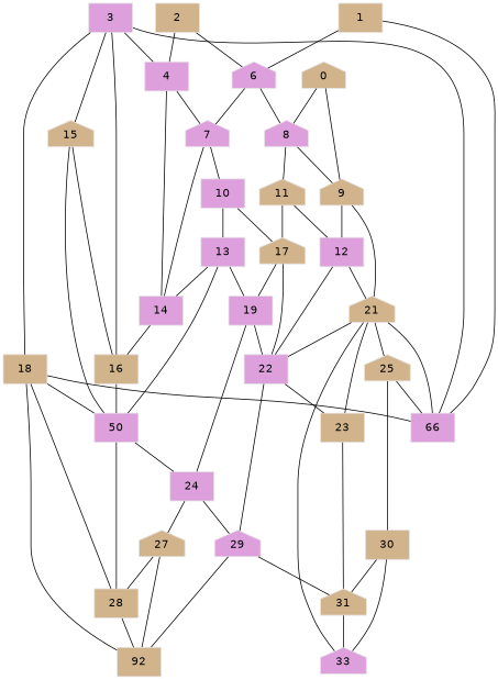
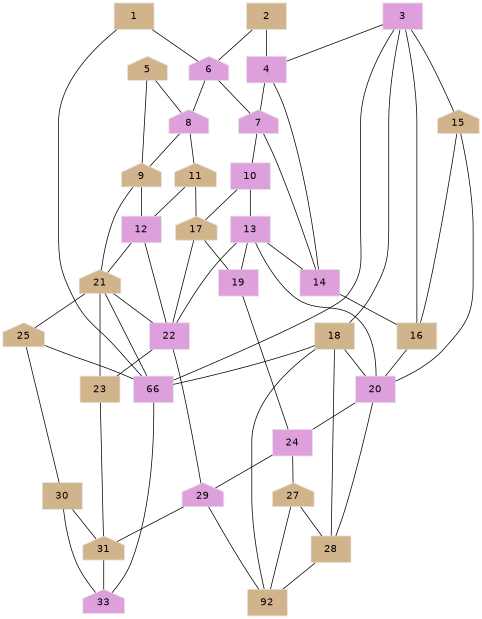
  graph {
    fontname="DejaVu Sans"
    node [color=gray90 fillcolor=tan fontname="DejaVu Sans" shape=box style=filled]
    edge [fontname="DejaVu Sans" weight=1.0]
    6 [fillcolor=plum shape=house]
    1
    n3 [fillcolor=plum label=66]
    7 [fillcolor=plum shape=house]
    8 [fillcolor=plum shape=house]
    33 [fillcolor=plum shape=house]
    2
    4 [fillcolor=plum]
    14 [fillcolor=plum]
    3 [fillcolor=plum]
    15 [shape=house]
    16
    18
-   20 [fillcolor=plum label=50]
+   20 [fillcolor=plum]
    28
    n16 [label=92]
    10 [fillcolor=plum]
-   5 [shape=house label=0]
+   5 [shape=house]
    9 [shape=house]
    11 [shape=house]
    12 [fillcolor=plum]
    21 [shape=house]
    13 [fillcolor=plum]
    17 [shape=house]
    22 [fillcolor=plum]
    23
    25 [shape=house]
    19 [fillcolor=plum]
    29 [fillcolor=plum shape=house]
    24 [fillcolor=plum]
    27 [shape=house]
    31 [shape=house]
    30
    6 -- 7
    6 -- 8
    1 -- 6
    1 -- n3
-   21 -- 33
+   n3 -- 33
    7 -- 14
    7 -- 10
    8 -- 9
    8 -- 11
    2 -- 6
    2 -- 4
    4 -- 7
    4 -- 14
    14 -- 16
    3 -- n3
    3 -- 4
    3 -- 15 [weight=2.0]
    3 -- 16
    3 -- 18
    15 -- 16
    15 -- 20
    16 -- 20
    18 -- n3
    18 -- 20
    18 -- 28
    18 -- n16
    20 -- 28
    20 -- 24
    28 -- n16
    10 -- 13
    10 -- 17
    5 -- 8
    5 -- 9
    9 -- 12
    9 -- 21
    11 -- 12
    11 -- 17
    12 -- 21
    12 -- 22
    21 -- n3
    21 -- 22
    21 -- 23
    21 -- 25
    13 -- 14
    13 -- 20
    13 -- 19
    17 -- 22
    17 -- 19
    22 -- 23
    22 -- 29
    23 -- 31
    25 -- n3
    25 -- 30
-   19 -- 22
+   13 -- 22
    19 -- 24
    29 -- n16
    29 -- 31
    24 -- 29
    24 -- 27
    27 -- 28
    27 -- n16
    31 -- 33
    30 -- 33
    30 -- 31
  }
